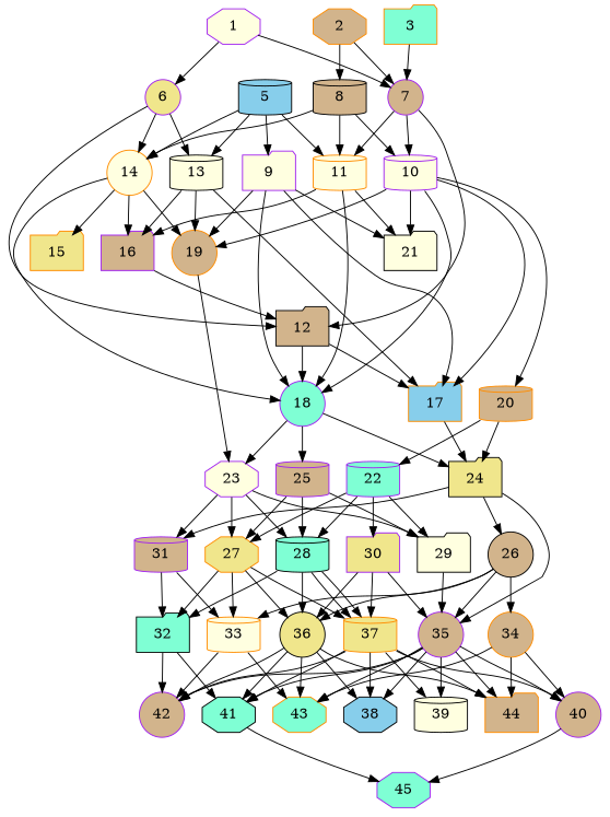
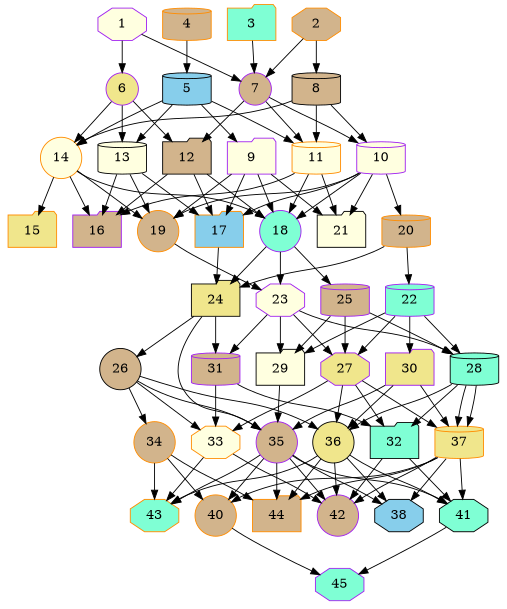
  digraph {
    node [alpha=0.12 color=darkorange fillcolor=tan shape=cylinder style=filled]
    1 [alpha=0.10 color=purple expect_size=31271936 fillcolor=lightyellow shape=octagon]
    6 [alpha=0.00 color=purple expect_size=10355712 fillcolor=khaki shape=circle]
    7 [alpha=0.01 color=purple expect_size=39332864 shape=circle]
    13 [color=black expect_size=29735936 fillcolor=lightyellow]
    14 [alpha=0.11 expect_size=24448000 fillcolor=lightyellow shape=circle]
    12 [alpha=0.14 color=black expect_size=49040384 shape=folder]
    11 [alpha=0.16 expect_size=26051584 fillcolor=lightyellow]
    10 [alpha=0.02 color=purple expect_size=47255552 fillcolor=lightyellow]
    17 [alpha=0.04 expect_size=40201216 fillcolor=skyblue shape=folder]
    19 [expect_size=45832192 shape=circle]
    16 [alpha=0.14 color=purple expect_size=39042048 shape=folder]
    18 [alpha=0.18 color=purple expect_size=42843136 fillcolor=aquamarine shape=circle]
    15 [alpha=0.20 expect_size=11648000 fillcolor=khaki shape=folder]
    21 [alpha=0.19 color=black expect_size=14343168 fillcolor=lightyellow shape=folder]
    20 [alpha=0.20 expect_size=10317824]
    2 [expect_size=20482048 shape=octagon]
    8 [alpha=0.01 color=black expect_size=40994816]
    3 [alpha=0.18 expect_size=32609280 fillcolor=aquamarine shape=folder]
+   4 [alpha=0.15 expect_size=15235072]
    5 [color=black expect_size=11079680 fillcolor=skyblue]
    9 [alpha=0.05 color=purple expect_size=21123072 fillcolor=lightyellow shape=folder]
    24 [alpha=0.03 color=black expect_size=18742272 fillcolor=khaki shape=folder]
    23 [alpha=0.02 color=purple expect_size=37314560 fillcolor=lightyellow shape=octagon]
    25 [alpha=0.07 color=purple expect_size=44260352]
    22 [alpha=0.04 color=purple expect_size=51636224 fillcolor=aquamarine]
    31 [alpha=0.01 color=purple expect_size=13620224]
    26 [alpha=0.13 color=black expect_size=43997184 shape=circle]
    35 [alpha=0.02 color=purple expect_size=33193984 shape=circle]
-   27 [alpha=0.14 expect_size=29325312 fillcolor=khaki shape=octagon]
+   27 [alpha=0.14 color=purple expect_size=29325312 fillcolor=khaki shape=octagon]
    28 [alpha=0.10 color=black expect_size=38641664 fillcolor=aquamarine]
    29 [color=black expect_size=34448384 fillcolor=lightyellow shape=folder]
    30 [color=purple expect_size=14416896 fillcolor=khaki shape=folder]
-   33 [alpha=0.07 expect_size=21501952 fillcolor=lightyellow]
+   33 [alpha=0.07 expect_size=21501952 fillcolor=lightyellow shape=octagon]
    32 [alpha=0.09 color=black expect_size=10901504 fillcolor=aquamarine shape=folder]
    36 [alpha=0.05 color=black expect_size=50116608 fillcolor=khaki shape=circle]
    34 [alpha=0.13 expect_size=25602048 shape=circle]
    37 [alpha=0.03 expect_size=34295808 fillcolor=khaki]
    42 [alpha=0.16 color=purple expect_size=8843264 shape=circle]
    43 [alpha=0.06 expect_size=30181376 fillcolor=aquamarine shape=octagon]
    44 [alpha=0.02 expect_size=46871552 shape=folder]
    41 [alpha=0.19 color=black expect_size=5550080 fillcolor=aquamarine shape=octagon]
    38 [alpha=0.17 color=black expect_size=19823616 fillcolor=skyblue shape=octagon]
-   40 [alpha=0.02 color=purple expect_size=23690240 shape=circle]
-   39 [alpha=0.09 color=black expect_size=42451968 fillcolor=lightyellow]
+   40 [alpha=0.02 expect_size=23690240 shape=circle]
    45 [alpha=0.15 color=purple expect_size=30934016 fillcolor=aquamarine shape=octagon]
    1 -> 6
    1 -> 7
    6 -> 13
    6 -> 14
    6 -> 12
    7 -> 12
    7 -> 11
    7 -> 10
    13 -> 17
    13 -> 19
    13 -> 16
    14 -> 19
    14 -> 16
    14 -> 18
    14 -> 15
    12 -> 17
-   16 -> 12
+   12 -> 16
    12 -> 18
    11 -> 16
    11 -> 18
    11 -> 21
    10 -> 17
    10 -> 19
    10 -> 18
    10 -> 21
    10 -> 20
    17 -> 24
    19 -> 23
    18 -> 24
    18 -> 23
    18 -> 25
    20 -> 24
    20 -> 22
    2 -> 7
    2 -> 8
    8 -> 14
    8 -> 11
    8 -> 10
    3 -> 7
+   4 -> 5
    5 -> 13
    5 -> 14
    5 -> 11
    5 -> 9
    9 -> 17
    9 -> 19
    9 -> 18
    9 -> 21
    24 -> 31
    24 -> 26
    24 -> 35
    23 -> 31
    23 -> 27
    23 -> 28
    23 -> 29
    25 -> 27
    25 -> 28
    25 -> 29
    22 -> 27
    22 -> 28
    22 -> 29
    22 -> 30
    31 -> 33
    31 -> 32
    26 -> 35
    26 -> 33
    26 -> 36
    26 -> 34
    35 -> 42
    35 -> 43
    35 -> 44
    35 -> 41
    35 -> 38
    35 -> 40
-   35 -> 39
    27 -> 33
    27 -> 32
    27 -> 36
    27 -> 37
    28 -> 32
    28 -> 36
    28 -> 37
    28 -> 37
    29 -> 35
    30 -> 35
    30 -> 36
    30 -> 37
    33 -> 42
    33 -> 43
    32 -> 42
    32 -> 41
    36 -> 42
    36 -> 43
    36 -> 44
    36 -> 41
    36 -> 38
    34 -> 43
    34 -> 44
    34 -> 40
    37 -> 42
    37 -> 44
    37 -> 41
    37 -> 38
    37 -> 40
-   37 -> 39
    41 -> 45
    40 -> 45
  }
